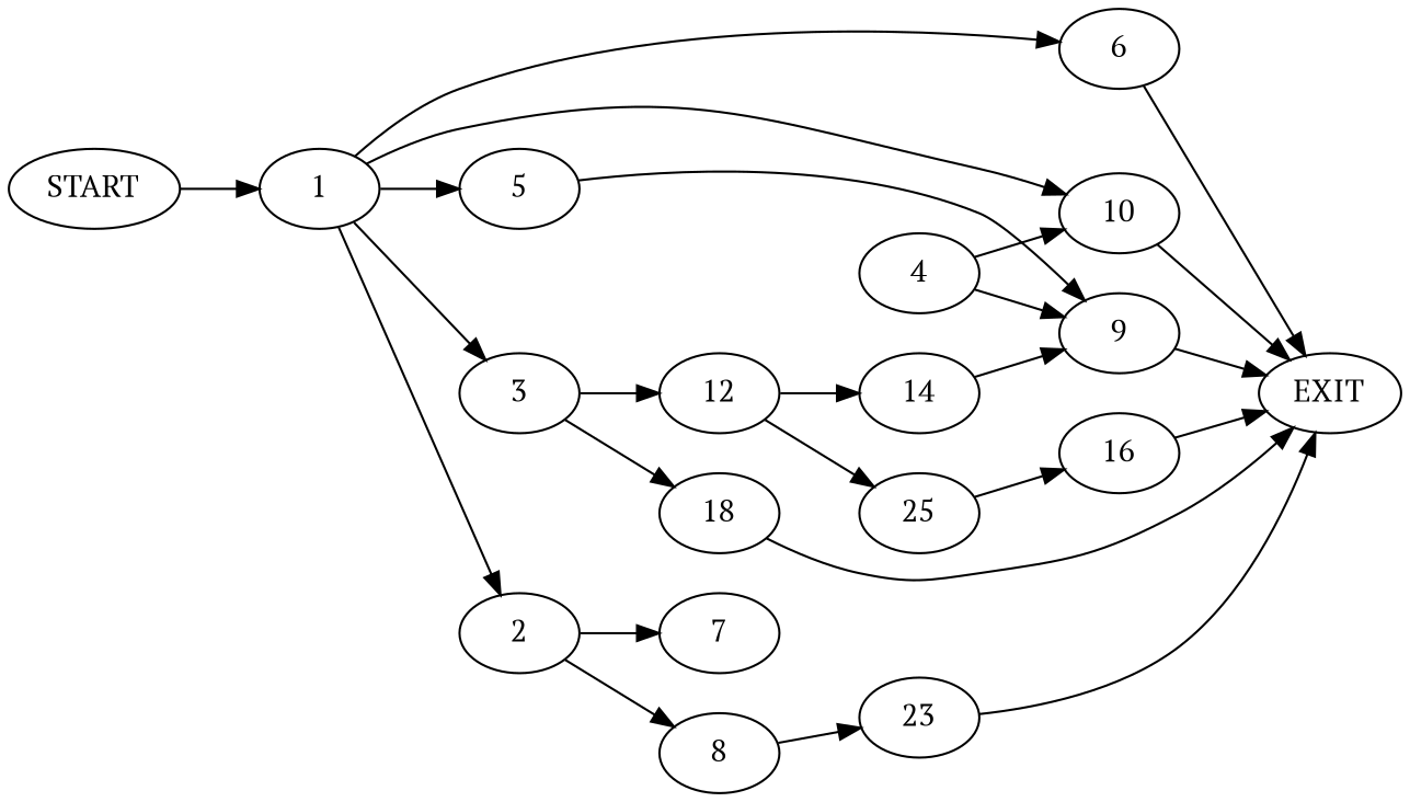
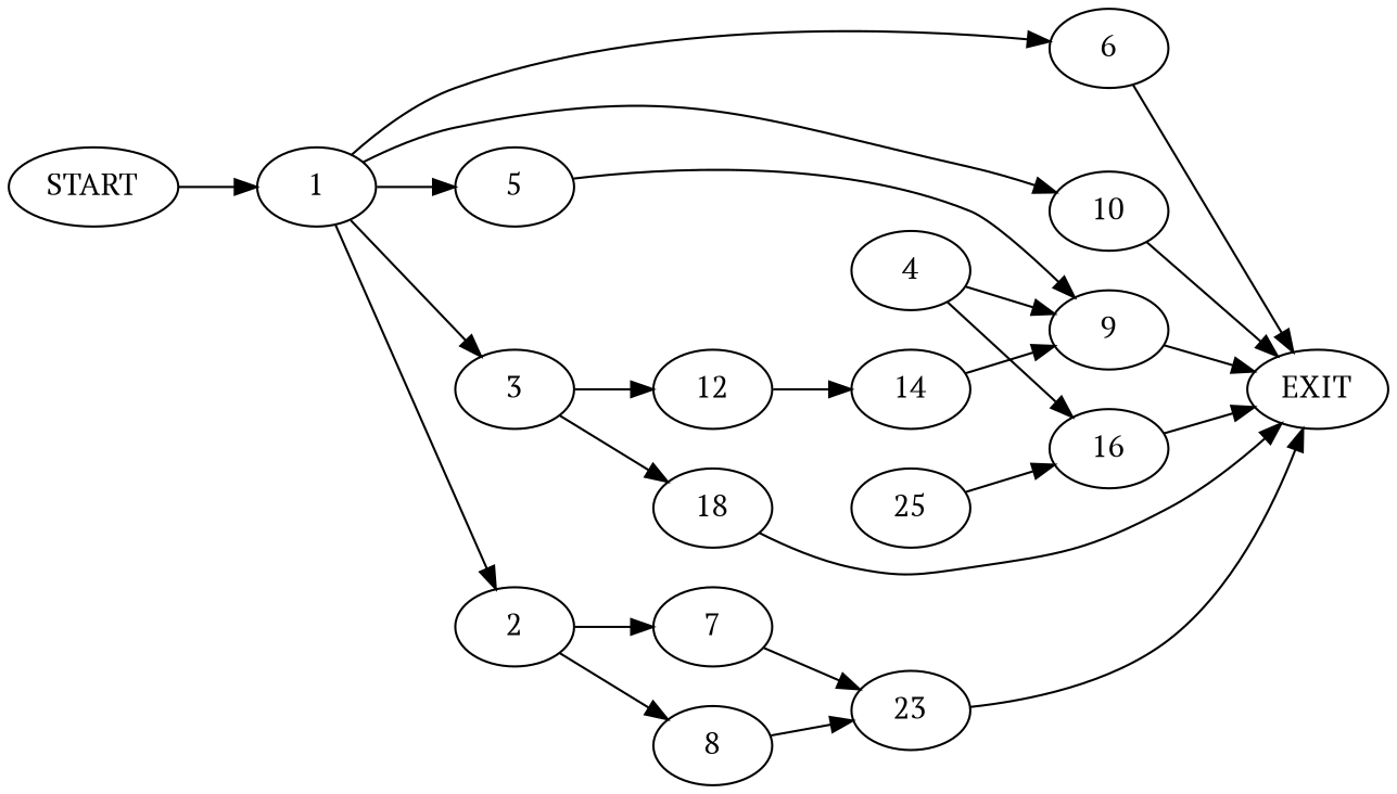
  digraph {
    fontname="PT Serif"
    rankdir=LR
    node [fontname="PT Serif"]
    edge [fontname="PT Serif"]
    n1 [label=START]
    1
    2
    3
    5
    6
    10
    n8 [label=EXIT]
    7
    8
    n11 [label=18]
    12
    4
    9
    n15 [label=23]
    14
    n17 [label=25]
    16
    n1 -> 1
    1 -> 2
    1 -> 3
    1 -> 5
    1 -> 6
    1 -> 10
    2 -> 7
    2 -> 8
    3 -> n11
    3 -> 12
    5 -> 9
    6 -> n8
    10 -> n8
+   7 -> n15
    8 -> n15
    n11 -> n8
    12 -> 14
-   12 -> n17
-   4 -> 10
+   4 -> 16
    4 -> 9
    9 -> n8
    n15 -> n8
    14 -> 9
    n17 -> 16
    16 -> n8
  }
